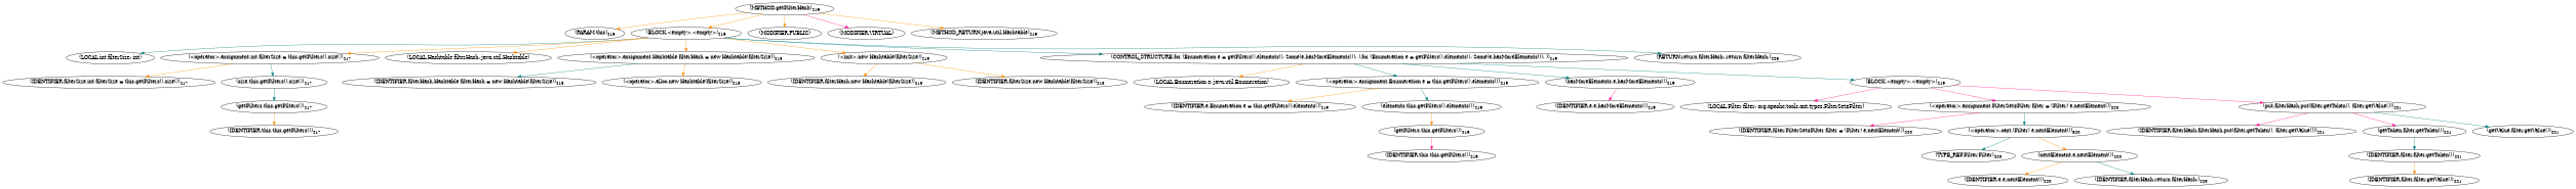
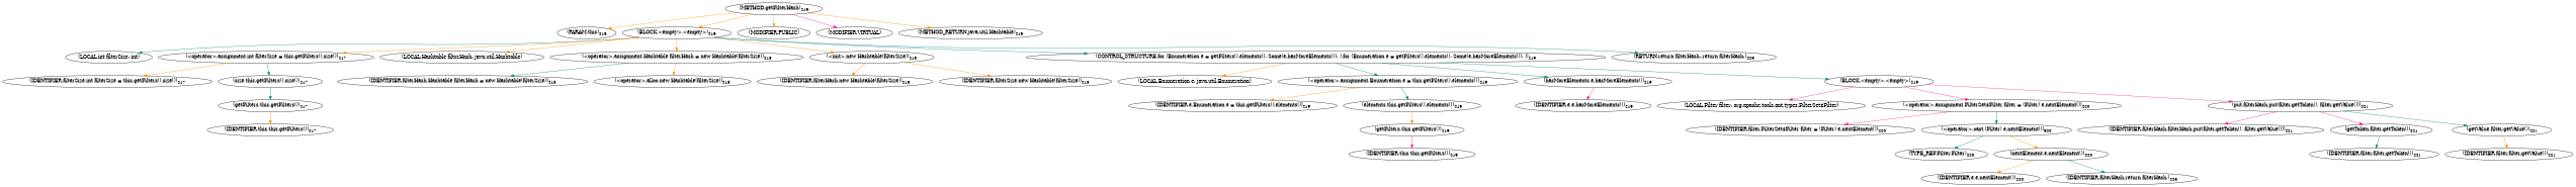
  digraph {
    edge [color=darkorange]
    n1 [label=<(METHOD,getFilterHash)<SUB>216</SUB>>]
    n2 [label=<(PARAM,this)<SUB>216</SUB>>]
    n3 [label=<(BLOCK,&lt;empty&gt;,&lt;empty&gt;)<SUB>216</SUB>>]
    n4 [label=<(MODIFIER,PUBLIC)>]
    n5 [label=<(MODIFIER,VIRTUAL)>]
    n6 [label=<(METHOD_RETURN,java.util.Hashtable)<SUB>216</SUB>>]
    n7 [label=<(LOCAL,int filterSize: int)>]
    n8 [label=<(&lt;operator&gt;.assignment,int filterSize = this.getFilters().size())<SUB>217</SUB>>]
    n9 [label=<(LOCAL,Hashtable filterHash: java.util.Hashtable)>]
    n10 [label=<(&lt;operator&gt;.assignment,Hashtable filterHash = new Hashtable(filterSize))<SUB>218</SUB>>]
    n11 [label=<(&lt;init&gt;,new Hashtable(filterSize))<SUB>218</SUB>>]
    n12 [label=<(CONTROL_STRUCTURE,for (Enumeration e = getFilters().elements(); Some(e.hasMoreElements()); ),for (Enumeration e = getFilters().elements(); Some(e.hasMoreElements()); ))<SUB>219</SUB>>]
    n13 [label=<(RETURN,return filterHash;,return filterHash;)<SUB>223</SUB>>]
    n14 [label=<(IDENTIFIER,filterSize,int filterSize = this.getFilters().size())<SUB>217</SUB>>]
    n15 [label=<(size,this.getFilters().size())<SUB>217</SUB>>]
    n16 [label=<(IDENTIFIER,filterHash,Hashtable filterHash = new Hashtable(filterSize))<SUB>218</SUB>>]
    n17 [label=<(&lt;operator&gt;.alloc,new Hashtable(filterSize))<SUB>218</SUB>>]
    n18 [label=<(IDENTIFIER,filterHash,new Hashtable(filterSize))<SUB>218</SUB>>]
    n19 [label=<(IDENTIFIER,filterSize,new Hashtable(filterSize))<SUB>218</SUB>>]
    n20 [label=<(LOCAL,Enumeration e: java.util.Enumeration)>]
    n21 [label=<(&lt;operator&gt;.assignment,Enumeration e = this.getFilters().elements())<SUB>219</SUB>>]
    n22 [label=<(hasMoreElements,e.hasMoreElements())<SUB>219</SUB>>]
    n23 [label=<(BLOCK,&lt;empty&gt;,&lt;empty&gt;)<SUB>219</SUB>>]
    n24 [label=<(getFilters,this.getFilters())<SUB>217</SUB>>]
    n25 [label=<(IDENTIFIER,this,this.getFilters())<SUB>217</SUB>>]
    n26 [label=<(IDENTIFIER,e,Enumeration e = this.getFilters().elements())<SUB>219</SUB>>]
    n27 [label=<(elements,this.getFilters().elements())<SUB>219</SUB>>]
    n28 [label=<(IDENTIFIER,e,e.hasMoreElements())<SUB>219</SUB>>]
    n29 [label=<(LOCAL,Filter filter: org.apache.tools.ant.types.FilterSet$Filter)>]
    n30 [label=<(&lt;operator&gt;.assignment,FilterSet$Filter filter = (Filter) e.nextElement())<SUB>220</SUB>>]
    n31 [label=<(put,filterHash.put(filter.getToken(), filter.getValue()))<SUB>221</SUB>>]
    n32 [label=<(getFilters,this.getFilters())<SUB>219</SUB>>]
    n33 [label=<(IDENTIFIER,this,this.getFilters())<SUB>219</SUB>>]
    n34 [label=<(IDENTIFIER,filter,FilterSet$Filter filter = (Filter) e.nextElement())<SUB>220</SUB>>]
    n35 [label=<(&lt;operator&gt;.cast,(Filter) e.nextElement())<SUB>820</SUB>>]
    n36 [label=<(IDENTIFIER,filterHash,filterHash.put(filter.getToken(), filter.getValue()))<SUB>221</SUB>>]
    n37 [label=<(getToken,filter.getToken())<SUB>221</SUB>>]
    n38 [label=<(getValue,filter.getValue())<SUB>221</SUB>>]
    n39 [label=<(TYPE_REF,Filter,Filter)<SUB>220</SUB>>]
    n40 [label=<(nextElement,e.nextElement())<SUB>220</SUB>>]
    n41 [label=<(IDENTIFIER,e,e.nextElement())<SUB>220</SUB>>]
    n42 [label=<(IDENTIFIER,filterHash,return filterHash;)<SUB>223</SUB>>]
    n43 [label=<(IDENTIFIER,filter,filter.getToken())<SUB>221</SUB>>]
    n44 [label=<(IDENTIFIER,filter,filter.getValue())<SUB>221</SUB>>]
    n1 -> n2
    n1 -> n3
    n1 -> n4
    n1 -> n5 [color=deeppink]
    n1 -> n6
    n3 -> n7 [color=teal]
    n3 -> n8
    n3 -> n9
    n3 -> n10
    n3 -> n11
    n3 -> n12 [color=teal]
    n3 -> n13 [color=teal]
    n8 -> n14
    n8 -> n15 [color=teal]
    n10 -> n16 [color=teal]
    n10 -> n17
    n11 -> n18
    n11 -> n19
    n12 -> n20
    n12 -> n21 [color=teal]
    n12 -> n22 [color=teal]
    n12 -> n23 [color=teal]
    n15 -> n24 [color=teal]
    n21 -> n26
    n21 -> n27 [color=teal]
    n22 -> n28 [color=deeppink]
    n23 -> n29 [color=deeppink]
    n23 -> n30 [color=deeppink]
    n23 -> n31 [color=deeppink]
    n24 -> n25
    n27 -> n32
    n30 -> n34 [color=deeppink]
    n30 -> n35 [color=teal]
    n31 -> n36 [color=deeppink]
    n31 -> n37 [color=deeppink]
    n31 -> n38 [color=teal]
    n32 -> n33 [color=deeppink]
    n35 -> n39 [color=teal]
    n35 -> n40
    n37 -> n43 [color=teal]
-   n43 -> n44
+   n38 -> n44
    n40 -> n41
    n40 -> n42 [color=teal]
  }
